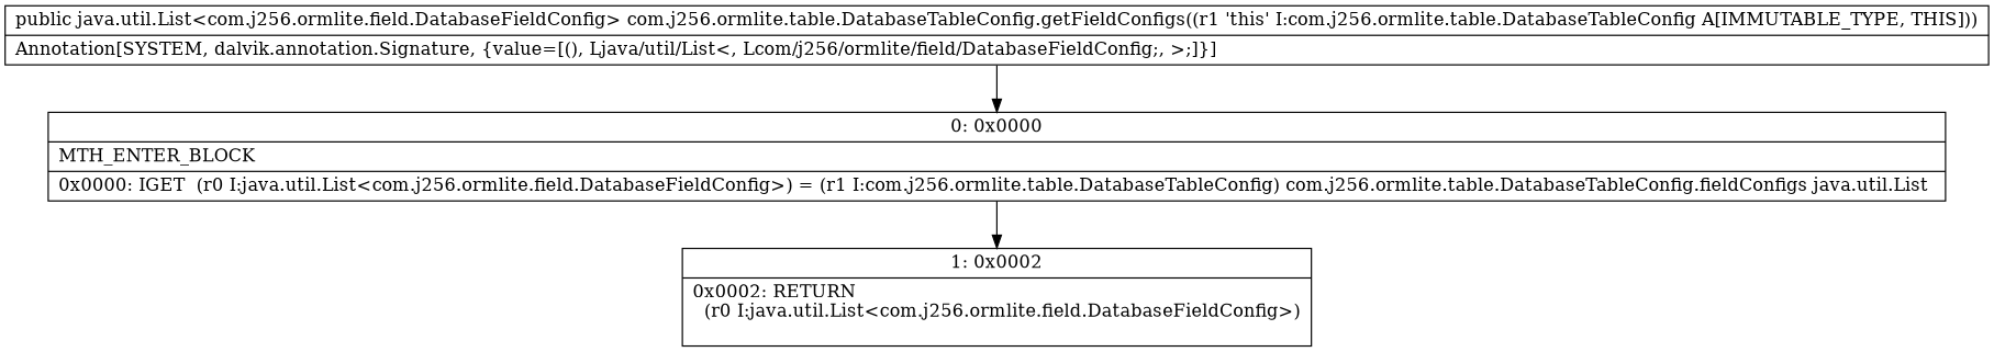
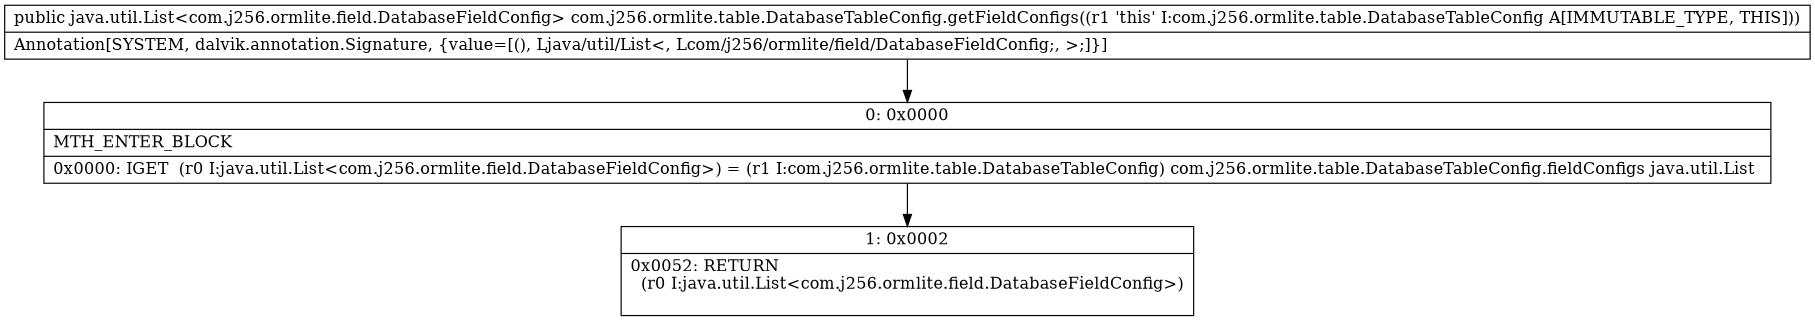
  digraph {
    node [shape=record]
    n1 [label="{0\:\ 0x0000|MTH_ENTER_BLOCK\l|0x0000: IGET  (r0 I:java.util.List\<com.j256.ormlite.field.DatabaseFieldConfig\>) = (r1 I:com.j256.ormlite.table.DatabaseTableConfig) com.j256.ormlite.table.DatabaseTableConfig.fieldConfigs java.util.List \l}"]
-   n2 [label="{1\:\ 0x0002|0x0002: RETURN  \l  (r0 I:java.util.List\<com.j256.ormlite.field.DatabaseFieldConfig\>)\l \l}"]
+   n2 [label="{1\:\ 0x0002|0x0052: RETURN  \l  (r0 I:java.util.List\<com.j256.ormlite.field.DatabaseFieldConfig\>)\l \l}"]
    n3 [label="{public java.util.List\<com.j256.ormlite.field.DatabaseFieldConfig\> com.j256.ormlite.table.DatabaseTableConfig.getFieldConfigs((r1 'this' I:com.j256.ormlite.table.DatabaseTableConfig A[IMMUTABLE_TYPE, THIS]))  | Annotation[SYSTEM, dalvik.annotation.Signature, \{value=[(), Ljava\/util\/List\<, Lcom\/j256\/ormlite\/field\/DatabaseFieldConfig;, \>;]\}]\l}"]
    n1 -> n2
    n3 -> n1
  }
